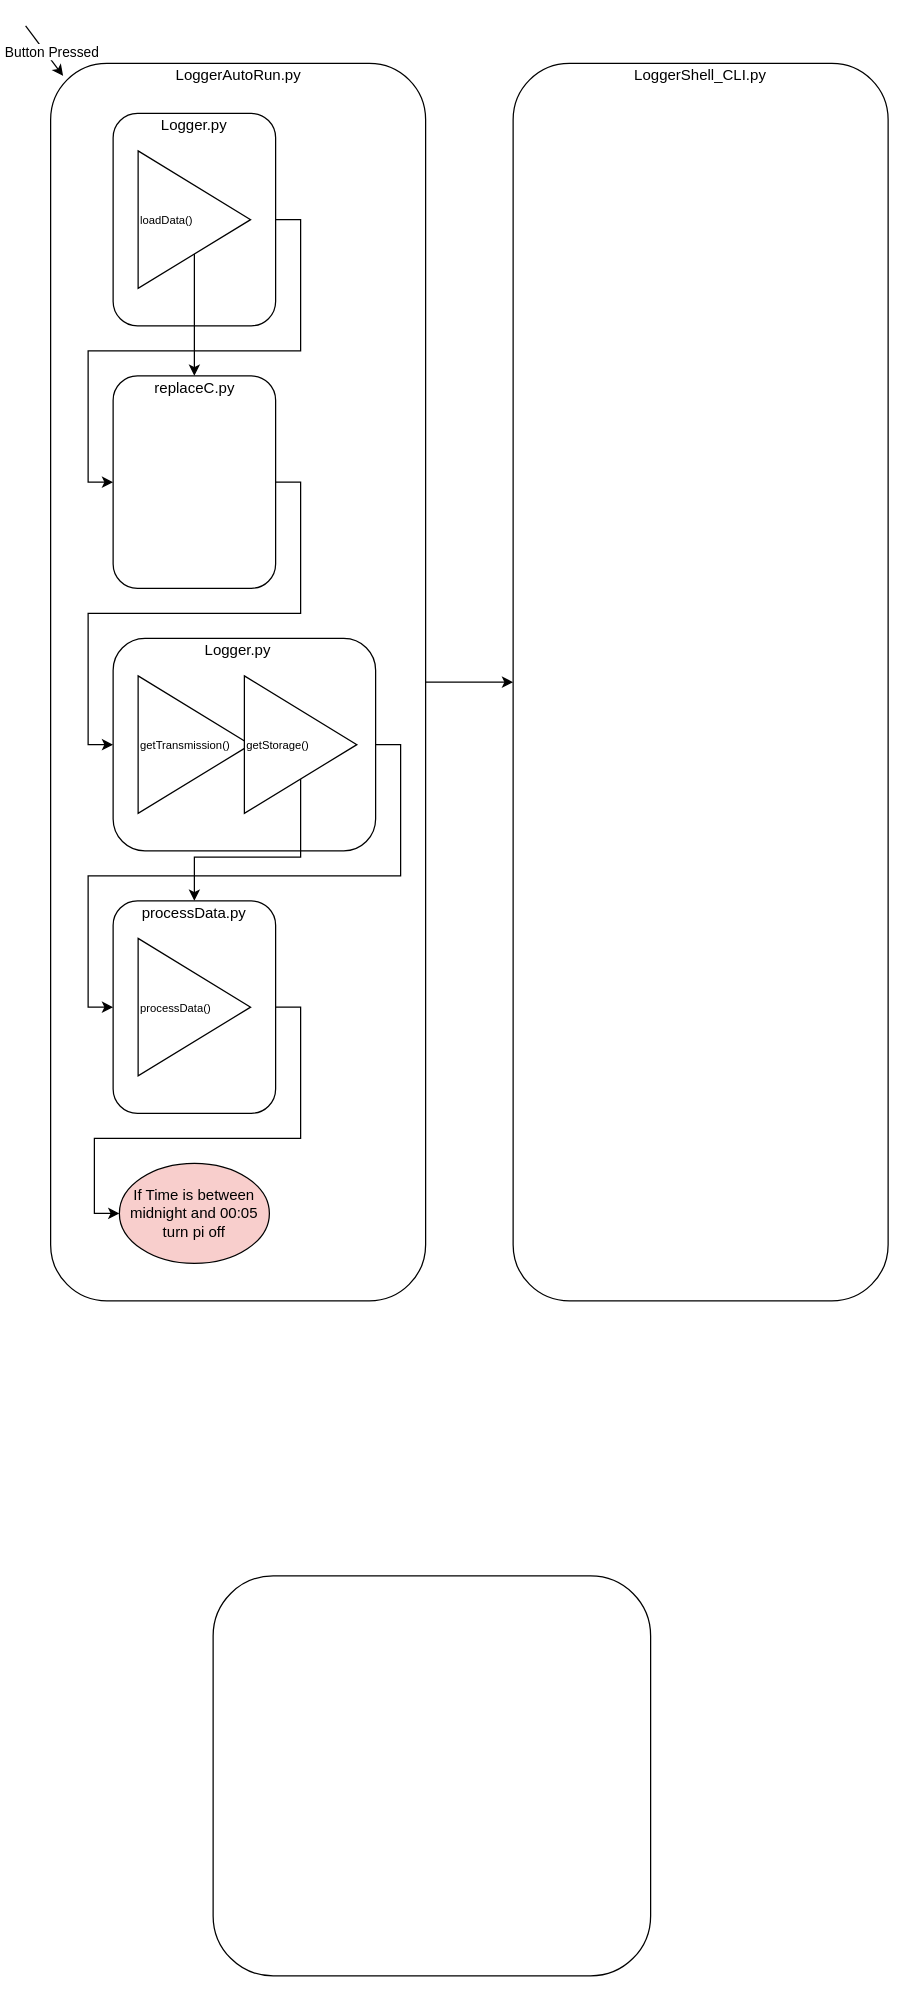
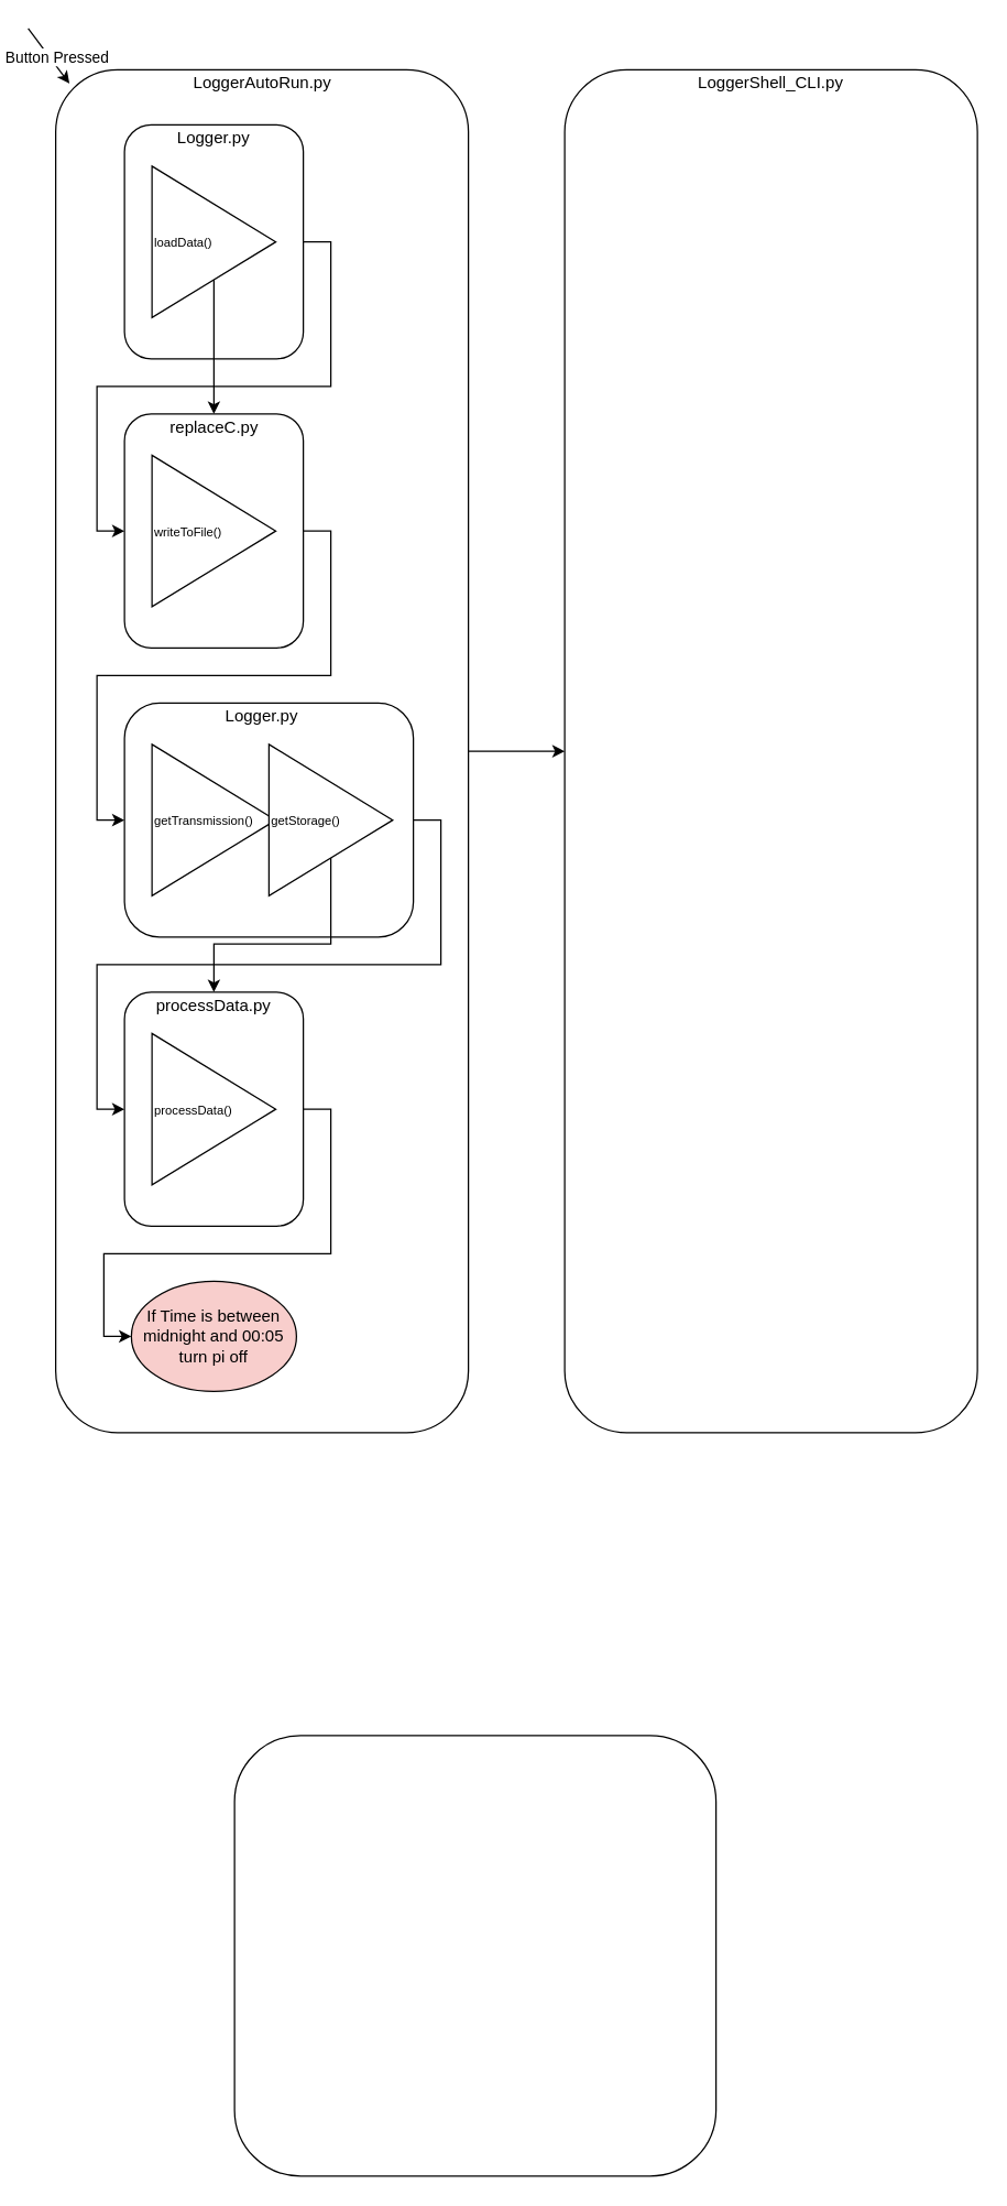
  <mxCell id="0" />
  <mxCell id="1" parent="0" />
  <mxCell id="2" value="&lt;p style=&quot;line-height: 100%&quot;&gt;&lt;br&gt;&lt;/p&gt;" style="rounded=1;whiteSpace=wrap;html=1;align=left;" vertex="1" parent="1"><mxGeometry x="170" y="1260" width="350" height="320" as="geometry" /></mxCell>
  <mxCell id="3" value="" style="endArrow=classic;html=1;" edge="1" parent="1"><mxGeometry width="50" height="50" relative="1" as="geometry"><mxPoint x="20" y="20" as="sourcePoint" /><mxPoint x="50" y="60" as="targetPoint" /></mxGeometry></mxCell>
  <mxCell id="4" value="Button Pressed" style="edgeLabel;html=1;align=center;verticalAlign=middle;resizable=0;points=[];" vertex="1" connectable="0" parent="3"><mxGeometry x="0.54" y="2" relative="1" as="geometry"><mxPoint x="-4.74" y="-10.0" as="offset" /></mxGeometry></mxCell>
  <mxCell id="5" style="edgeStyle=orthogonalEdgeStyle;rounded=0;orthogonalLoop=1;jettySize=auto;html=1;exitX=1;exitY=0.5;exitDx=0;exitDy=0;entryX=0;entryY=0.5;entryDx=0;entryDy=0;" edge="1" parent="1" source="6" target="28"><mxGeometry relative="1" as="geometry" /></mxCell>
  <mxCell id="6" value="&lt;div&gt;&lt;br&gt;&lt;/div&gt;" style="rounded=1;whiteSpace=wrap;html=1;align=left;" vertex="1" parent="1"><mxGeometry x="40" y="50" width="300" height="990" as="geometry" /></mxCell>
  <mxCell id="7" style="edgeStyle=orthogonalEdgeStyle;rounded=0;orthogonalLoop=1;jettySize=auto;html=1;exitX=1;exitY=0.5;exitDx=0;exitDy=0;entryX=0;entryY=0.5;entryDx=0;entryDy=0;" edge="1" parent="1" source="8" target="13"><mxGeometry relative="1" as="geometry" /></mxCell>
  <mxCell id="8" value="" style="rounded=1;whiteSpace=wrap;html=1;" vertex="1" parent="1"><mxGeometry x="90" y="90" width="130" height="170" as="geometry" /></mxCell>
  <mxCell id="9" value="Logger.py" style="text;html=1;strokeColor=none;fillColor=none;align=center;verticalAlign=middle;whiteSpace=wrap;rounded=0;" vertex="1" parent="1"><mxGeometry x="135" y="90" width="40" height="20" as="geometry" /></mxCell>
  <mxCell id="10" style="edgeStyle=orthogonalEdgeStyle;rounded=0;orthogonalLoop=1;jettySize=auto;html=1;exitX=0.5;exitY=1;exitDx=0;exitDy=0;" edge="1" parent="1" source="11" target="13"><mxGeometry relative="1" as="geometry" /></mxCell>
  <mxCell id="11" value="&lt;font style=&quot;font-size: 9px&quot;&gt;loadData()&lt;/font&gt;" style="triangle;whiteSpace=wrap;html=1;align=left;" vertex="1" parent="1"><mxGeometry x="110" y="120" width="90" height="110" as="geometry" /></mxCell>
  <mxCell id="12" style="edgeStyle=orthogonalEdgeStyle;rounded=0;orthogonalLoop=1;jettySize=auto;html=1;exitX=1;exitY=0.5;exitDx=0;exitDy=0;entryX=0;entryY=0.5;entryDx=0;entryDy=0;" edge="1" parent="1" source="13" target="17"><mxGeometry relative="1" as="geometry" /></mxCell>
  <mxCell id="13" value="&lt;div&gt;&lt;br&gt;&lt;/div&gt;" style="rounded=1;whiteSpace=wrap;html=1;align=left;" vertex="1" parent="1"><mxGeometry x="90" y="300" width="130" height="170" as="geometry" /></mxCell>
+ <mxCell id="14" value="&lt;font style=&quot;font-size: 9px&quot;&gt;writeToFile()&lt;/font&gt;" style="triangle;whiteSpace=wrap;html=1;align=left;" vertex="1" parent="1"><mxGeometry x="110" y="330" width="90" height="110" as="geometry" /></mxCell>
  <mxCell id="15" value="replaceC.py" style="text;html=1;align=center;verticalAlign=middle;resizable=0;points=[];autosize=1;" vertex="1" parent="1"><mxGeometry x="115" y="300" width="80" height="20" as="geometry" /></mxCell>
  <mxCell id="16" style="edgeStyle=orthogonalEdgeStyle;rounded=0;orthogonalLoop=1;jettySize=auto;html=1;exitX=1;exitY=0.5;exitDx=0;exitDy=0;entryX=0;entryY=0.5;entryDx=0;entryDy=0;" edge="1" parent="1" source="17" target="23"><mxGeometry relative="1" as="geometry" /></mxCell>
  <mxCell id="17" value="" style="rounded=1;whiteSpace=wrap;html=1;" vertex="1" parent="1"><mxGeometry x="90" y="510" width="210" height="170" as="geometry" /></mxCell>
  <mxCell id="18" value="Logger.py" style="text;html=1;strokeColor=none;fillColor=none;align=center;verticalAlign=middle;whiteSpace=wrap;rounded=0;" vertex="1" parent="1"><mxGeometry x="170" y="510" width="40" height="20" as="geometry" /></mxCell>
  <mxCell id="19" value="&lt;font style=&quot;font-size: 9px&quot;&gt;&lt;font style=&quot;font-size: 9px&quot;&gt;getTransmission&lt;/font&gt;()&lt;/font&gt;" style="triangle;whiteSpace=wrap;html=1;align=left;" vertex="1" parent="1"><mxGeometry x="110" y="540" width="90" height="110" as="geometry" /></mxCell>
  <mxCell id="20" style="edgeStyle=orthogonalEdgeStyle;rounded=0;orthogonalLoop=1;jettySize=auto;html=1;exitX=0.5;exitY=1;exitDx=0;exitDy=0;entryX=0.5;entryY=0;entryDx=0;entryDy=0;" edge="1" parent="1" source="21" target="23"><mxGeometry relative="1" as="geometry" /></mxCell>
  <mxCell id="21" value="&lt;font style=&quot;font-size: 9px&quot;&gt;getStorage()&lt;/font&gt;" style="triangle;whiteSpace=wrap;html=1;align=left;" vertex="1" parent="1"><mxGeometry x="195" y="540" width="90" height="110" as="geometry" /></mxCell>
  <mxCell id="22" style="edgeStyle=orthogonalEdgeStyle;rounded=0;orthogonalLoop=1;jettySize=auto;html=1;exitX=1;exitY=0.5;exitDx=0;exitDy=0;entryX=0;entryY=0.5;entryDx=0;entryDy=0;" edge="1" parent="1" source="23" target="26"><mxGeometry relative="1" as="geometry" /></mxCell>
  <mxCell id="23" value="&lt;div&gt;&lt;br&gt;&lt;/div&gt;" style="rounded=1;whiteSpace=wrap;html=1;align=left;" vertex="1" parent="1"><mxGeometry x="90" y="720" width="130" height="170" as="geometry" /></mxCell>
  <mxCell id="24" value="processData.py" style="text;html=1;strokeColor=none;fillColor=none;align=center;verticalAlign=middle;whiteSpace=wrap;rounded=0;" vertex="1" parent="1"><mxGeometry x="135" y="720" width="40" height="20" as="geometry" /></mxCell>
  <mxCell id="25" value="&lt;font style=&quot;font-size: 9px&quot;&gt;processData()&lt;/font&gt;" style="triangle;whiteSpace=wrap;html=1;align=left;" vertex="1" parent="1"><mxGeometry x="110" y="750" width="90" height="110" as="geometry" /></mxCell>
  <mxCell id="26" value="If Time is between midnight and 00:05 turn pi off" style="ellipse;whiteSpace=wrap;html=1;fillColor=#f8cecc;" vertex="1" parent="1"><mxGeometry x="95" y="930" width="120" height="80" as="geometry" /></mxCell>
  <mxCell id="27" value="LoggerAutoRun.py" style="text;html=1;align=center;verticalAlign=middle;resizable=0;points=[];autosize=1;" vertex="1" parent="1"><mxGeometry x="130" y="50" width="120" height="20" as="geometry" /></mxCell>
  <mxCell id="28" value="&lt;div&gt;&lt;br&gt;&lt;/div&gt;" style="rounded=1;whiteSpace=wrap;html=1;align=left;" vertex="1" parent="1"><mxGeometry x="410" y="50" width="300" height="990" as="geometry" /></mxCell>
  <mxCell id="29" value="LoggerShell_CLI.py" style="text;html=1;strokeColor=none;fillColor=none;align=center;verticalAlign=middle;whiteSpace=wrap;rounded=0;" vertex="1" parent="1"><mxGeometry x="540" y="50" width="40" height="20" as="geometry" /></mxCell>
